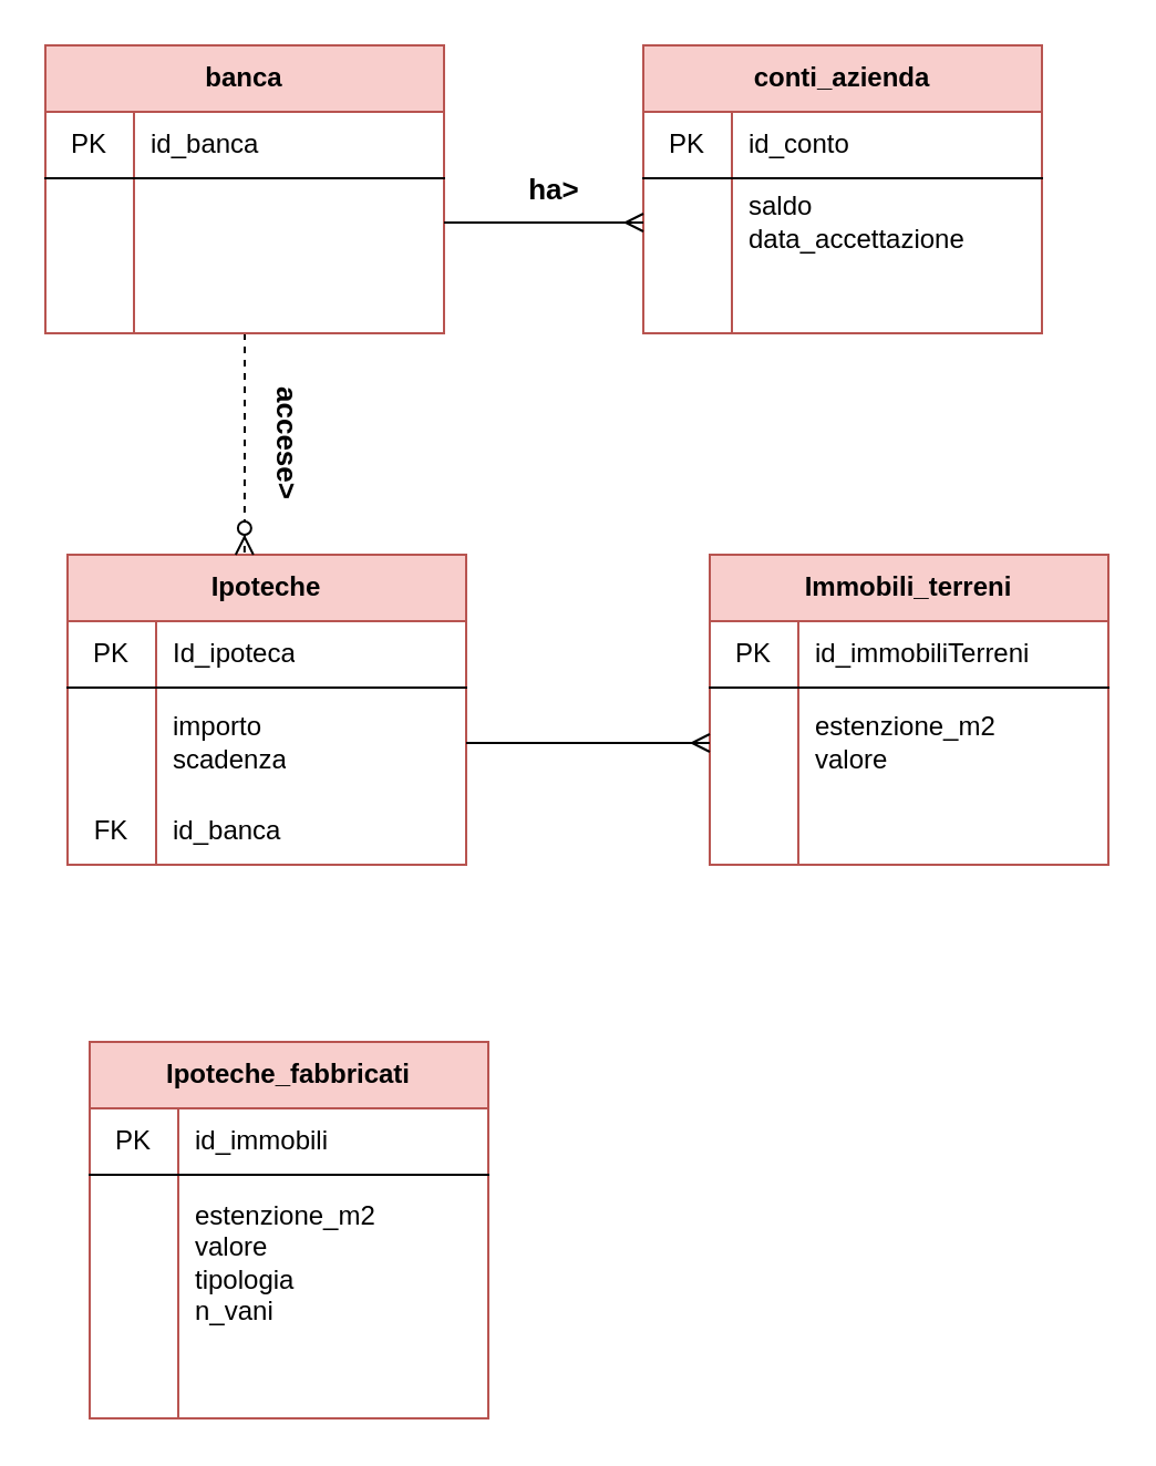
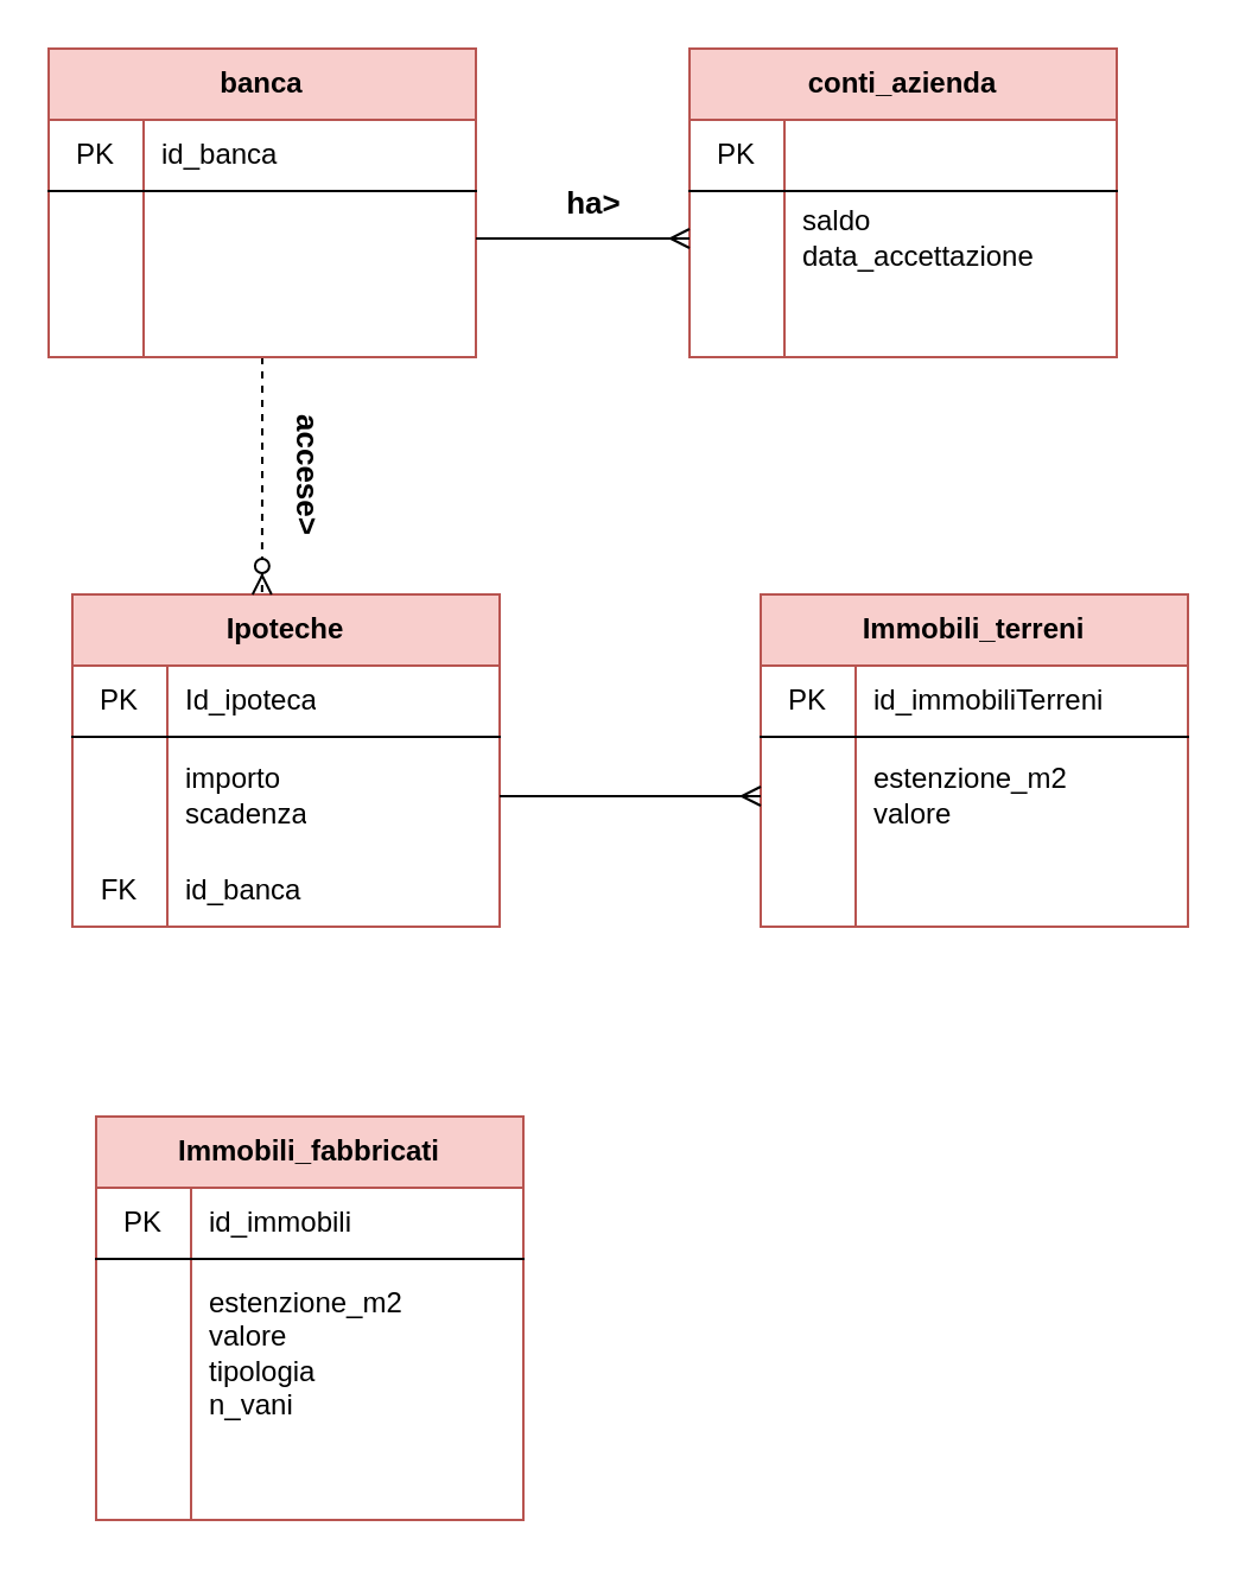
  <mxCell id="0" />
  <mxCell id="1" parent="0" />
  <mxCell id="2" value="conti_azienda" style="shape=table;html=1;whiteSpace=wrap;startSize=30;container=1;collapsible=0;childLayout=tableLayout;fixedRows=1;rowLines=0;fontStyle=1;align=center;fillColor=#f8cecc;strokeColor=#b85450;" parent="1" vertex="1"><mxGeometry x="290" y="20" width="180" height="130" as="geometry" /></mxCell>
  <mxCell id="3" value="" style="shape=partialRectangle;html=1;whiteSpace=wrap;collapsible=0;dropTarget=0;pointerEvents=0;fillColor=none;top=0;left=0;bottom=1;right=0;points=[[0,0.5],[1,0.5]];portConstraint=eastwest;" parent="2" vertex="1"><mxGeometry y="30" width="180" height="30" as="geometry" /></mxCell>
  <mxCell id="4" value="PK" style="shape=partialRectangle;html=1;whiteSpace=wrap;connectable=0;fillColor=none;top=0;left=0;bottom=0;right=0;overflow=hidden;" parent="3" vertex="1"><mxGeometry width="40" height="30" as="geometry" /></mxCell>
- <mxCell id="5" value="id_conto" style="shape=partialRectangle;html=1;whiteSpace=wrap;connectable=0;fillColor=none;top=0;left=0;bottom=0;right=0;align=left;spacingLeft=6;overflow=hidden;" parent="3" vertex="1"><mxGeometry x="40" width="140" height="30" as="geometry" /></mxCell>
  <mxCell id="6" value="" style="shape=partialRectangle;html=1;whiteSpace=wrap;collapsible=0;dropTarget=0;pointerEvents=0;fillColor=none;top=0;left=0;bottom=0;right=0;points=[[0,0.5],[1,0.5]];portConstraint=eastwest;" parent="2" vertex="1"><mxGeometry y="60" width="180" height="40" as="geometry" /></mxCell>
  <mxCell id="7" value="" style="shape=partialRectangle;html=1;whiteSpace=wrap;connectable=0;fillColor=none;top=0;left=0;bottom=0;right=0;overflow=hidden;" parent="6" vertex="1"><mxGeometry width="40" height="40" as="geometry" /></mxCell>
  <mxCell id="8" value="saldo&lt;br&gt;data_accettazione" style="shape=partialRectangle;html=1;whiteSpace=wrap;connectable=0;fillColor=none;top=0;left=0;bottom=0;right=0;align=left;spacingLeft=6;overflow=hidden;" parent="6" vertex="1"><mxGeometry x="40" width="140" height="40" as="geometry" /></mxCell>
  <mxCell id="9" value="" style="shape=partialRectangle;html=1;whiteSpace=wrap;collapsible=0;dropTarget=0;pointerEvents=0;fillColor=none;top=0;left=0;bottom=0;right=0;points=[[0,0.5],[1,0.5]];portConstraint=eastwest;" parent="2" vertex="1"><mxGeometry y="100" width="180" height="30" as="geometry" /></mxCell>
  <mxCell id="10" value="" style="shape=partialRectangle;html=1;whiteSpace=wrap;connectable=0;fillColor=none;top=0;left=0;bottom=0;right=0;overflow=hidden;" parent="9" vertex="1"><mxGeometry width="40" height="30" as="geometry" /></mxCell>
  <mxCell id="11" value="" style="shape=partialRectangle;html=1;whiteSpace=wrap;connectable=0;fillColor=none;top=0;left=0;bottom=0;right=0;align=left;spacingLeft=6;overflow=hidden;" parent="9" vertex="1"><mxGeometry x="40" width="140" height="30" as="geometry" /></mxCell>
  <mxCell id="12" value="Immobili_terreni" style="shape=table;html=1;whiteSpace=wrap;startSize=30;container=1;collapsible=0;childLayout=tableLayout;fixedRows=1;rowLines=0;fontStyle=1;align=center;fillColor=#f8cecc;strokeColor=#b85450;" parent="1" vertex="1"><mxGeometry x="320" y="250" width="180" height="140" as="geometry" /></mxCell>
  <mxCell id="13" value="" style="shape=partialRectangle;html=1;whiteSpace=wrap;collapsible=0;dropTarget=0;pointerEvents=0;fillColor=none;top=0;left=0;bottom=1;right=0;points=[[0,0.5],[1,0.5]];portConstraint=eastwest;" parent="12" vertex="1"><mxGeometry y="30" width="180" height="30" as="geometry" /></mxCell>
  <mxCell id="14" value="PK" style="shape=partialRectangle;html=1;whiteSpace=wrap;connectable=0;fillColor=none;top=0;left=0;bottom=0;right=0;overflow=hidden;" parent="13" vertex="1"><mxGeometry width="40" height="30" as="geometry" /></mxCell>
  <mxCell id="15" value="id_immobiliTerreni" style="shape=partialRectangle;html=1;whiteSpace=wrap;connectable=0;fillColor=none;top=0;left=0;bottom=0;right=0;align=left;spacingLeft=6;overflow=hidden;" parent="13" vertex="1"><mxGeometry x="40" width="140" height="30" as="geometry" /></mxCell>
  <mxCell id="16" value="" style="shape=partialRectangle;html=1;whiteSpace=wrap;collapsible=0;dropTarget=0;pointerEvents=0;fillColor=none;top=0;left=0;bottom=0;right=0;points=[[0,0.5],[1,0.5]];portConstraint=eastwest;" parent="12" vertex="1"><mxGeometry y="60" width="180" height="50" as="geometry" /></mxCell>
  <mxCell id="17" value="" style="shape=partialRectangle;html=1;whiteSpace=wrap;connectable=0;fillColor=none;top=0;left=0;bottom=0;right=0;overflow=hidden;" parent="16" vertex="1"><mxGeometry width="40" height="50" as="geometry" /></mxCell>
  <mxCell id="18" value="estenzione_m2&lt;br&gt;valore" style="shape=partialRectangle;html=1;whiteSpace=wrap;connectable=0;fillColor=none;top=0;left=0;bottom=0;right=0;align=left;spacingLeft=6;overflow=hidden;" parent="16" vertex="1"><mxGeometry x="40" width="140" height="50" as="geometry" /></mxCell>
  <mxCell id="19" value="" style="shape=partialRectangle;html=1;whiteSpace=wrap;collapsible=0;dropTarget=0;pointerEvents=0;fillColor=none;top=0;left=0;bottom=0;right=0;points=[[0,0.5],[1,0.5]];portConstraint=eastwest;" parent="12" vertex="1"><mxGeometry y="110" width="180" height="30" as="geometry" /></mxCell>
  <mxCell id="20" value="" style="shape=partialRectangle;html=1;whiteSpace=wrap;connectable=0;fillColor=none;top=0;left=0;bottom=0;right=0;overflow=hidden;" parent="19" vertex="1"><mxGeometry width="40" height="30" as="geometry" /></mxCell>
  <mxCell id="21" value="" style="shape=partialRectangle;html=1;whiteSpace=wrap;connectable=0;fillColor=none;top=0;left=0;bottom=0;right=0;align=left;spacingLeft=6;overflow=hidden;" parent="19" vertex="1"><mxGeometry x="40" width="140" height="30" as="geometry" /></mxCell>
- <mxCell id="22" value="Ipoteche_fabbricati" style="shape=table;html=1;whiteSpace=wrap;startSize=30;container=1;collapsible=0;childLayout=tableLayout;fixedRows=1;rowLines=0;fontStyle=1;align=center;fillColor=#f8cecc;strokeColor=#b85450;" parent="1" vertex="1"><mxGeometry x="40" y="470" width="180" height="170" as="geometry" /></mxCell>
+ <mxCell id="22" value="Immobili_fabbricati" style="shape=table;html=1;whiteSpace=wrap;startSize=30;container=1;collapsible=0;childLayout=tableLayout;fixedRows=1;rowLines=0;fontStyle=1;align=center;fillColor=#f8cecc;strokeColor=#b85450;" parent="1" vertex="1"><mxGeometry x="40" y="470" width="180" height="170" as="geometry" /></mxCell>
  <mxCell id="23" value="" style="shape=partialRectangle;html=1;whiteSpace=wrap;collapsible=0;dropTarget=0;pointerEvents=0;fillColor=none;top=0;left=0;bottom=1;right=0;points=[[0,0.5],[1,0.5]];portConstraint=eastwest;" parent="22" vertex="1"><mxGeometry y="30" width="180" height="30" as="geometry" /></mxCell>
  <mxCell id="24" value="PK" style="shape=partialRectangle;html=1;whiteSpace=wrap;connectable=0;fillColor=none;top=0;left=0;bottom=0;right=0;overflow=hidden;" parent="23" vertex="1"><mxGeometry width="40" height="30" as="geometry" /></mxCell>
  <mxCell id="25" value="id_immobili" style="shape=partialRectangle;html=1;whiteSpace=wrap;connectable=0;fillColor=none;top=0;left=0;bottom=0;right=0;align=left;spacingLeft=6;overflow=hidden;" parent="23" vertex="1"><mxGeometry x="40" width="140" height="30" as="geometry" /></mxCell>
  <mxCell id="26" value="" style="shape=partialRectangle;html=1;whiteSpace=wrap;collapsible=0;dropTarget=0;pointerEvents=0;fillColor=none;top=0;left=0;bottom=0;right=0;points=[[0,0.5],[1,0.5]];portConstraint=eastwest;" parent="22" vertex="1"><mxGeometry y="60" width="180" height="80" as="geometry" /></mxCell>
  <mxCell id="27" value="" style="shape=partialRectangle;html=1;whiteSpace=wrap;connectable=0;fillColor=none;top=0;left=0;bottom=0;right=0;overflow=hidden;" parent="26" vertex="1"><mxGeometry width="40" height="80" as="geometry" /></mxCell>
  <mxCell id="28" value="&lt;span&gt;estenzione_m2&lt;/span&gt;&lt;br&gt;&lt;span&gt;valore&lt;br&gt;tipologia&lt;br&gt;n_vani&lt;br&gt;&lt;/span&gt;" style="shape=partialRectangle;html=1;whiteSpace=wrap;connectable=0;fillColor=none;top=0;left=0;bottom=0;right=0;align=left;spacingLeft=6;overflow=hidden;" parent="26" vertex="1"><mxGeometry x="40" width="140" height="80" as="geometry" /></mxCell>
  <mxCell id="29" value="" style="shape=partialRectangle;html=1;whiteSpace=wrap;collapsible=0;dropTarget=0;pointerEvents=0;fillColor=none;top=0;left=0;bottom=0;right=0;points=[[0,0.5],[1,0.5]];portConstraint=eastwest;" parent="22" vertex="1"><mxGeometry y="140" width="180" height="30" as="geometry" /></mxCell>
  <mxCell id="30" value="" style="shape=partialRectangle;html=1;whiteSpace=wrap;connectable=0;fillColor=none;top=0;left=0;bottom=0;right=0;overflow=hidden;" parent="29" vertex="1"><mxGeometry width="40" height="30" as="geometry" /></mxCell>
  <mxCell id="31" value="" style="shape=partialRectangle;html=1;whiteSpace=wrap;connectable=0;fillColor=none;top=0;left=0;bottom=0;right=0;align=left;spacingLeft=6;overflow=hidden;" parent="29" vertex="1"><mxGeometry x="40" width="140" height="30" as="geometry" /></mxCell>
  <mxCell id="32" value="Ipoteche" style="shape=table;html=1;whiteSpace=wrap;startSize=30;container=1;collapsible=0;childLayout=tableLayout;fixedRows=1;rowLines=0;fontStyle=1;align=center;fillColor=#f8cecc;strokeColor=#b85450;" parent="1" vertex="1"><mxGeometry x="30" y="250" width="180" height="140" as="geometry" /></mxCell>
  <mxCell id="33" value="" style="shape=partialRectangle;html=1;whiteSpace=wrap;collapsible=0;dropTarget=0;pointerEvents=0;fillColor=none;top=0;left=0;bottom=1;right=0;points=[[0,0.5],[1,0.5]];portConstraint=eastwest;" parent="32" vertex="1"><mxGeometry y="30" width="180" height="30" as="geometry" /></mxCell>
  <mxCell id="34" value="PK" style="shape=partialRectangle;html=1;whiteSpace=wrap;connectable=0;fillColor=none;top=0;left=0;bottom=0;right=0;overflow=hidden;" parent="33" vertex="1"><mxGeometry width="40" height="30" as="geometry" /></mxCell>
  <mxCell id="35" value="Id_ipoteca" style="shape=partialRectangle;html=1;whiteSpace=wrap;connectable=0;fillColor=none;top=0;left=0;bottom=0;right=0;align=left;spacingLeft=6;overflow=hidden;" parent="33" vertex="1"><mxGeometry x="40" width="140" height="30" as="geometry" /></mxCell>
  <mxCell id="36" value="" style="shape=partialRectangle;html=1;whiteSpace=wrap;collapsible=0;dropTarget=0;pointerEvents=0;fillColor=none;top=0;left=0;bottom=0;right=0;points=[[0,0.5],[1,0.5]];portConstraint=eastwest;" parent="32" vertex="1"><mxGeometry y="60" width="180" height="50" as="geometry" /></mxCell>
  <mxCell id="37" value="" style="shape=partialRectangle;html=1;whiteSpace=wrap;connectable=0;fillColor=none;top=0;left=0;bottom=0;right=0;overflow=hidden;" parent="36" vertex="1"><mxGeometry width="40" height="50" as="geometry" /></mxCell>
  <mxCell id="38" value="importo&lt;br&gt;scadenza" style="shape=partialRectangle;html=1;whiteSpace=wrap;connectable=0;fillColor=none;top=0;left=0;bottom=0;right=0;align=left;spacingLeft=6;overflow=hidden;" parent="36" vertex="1"><mxGeometry x="40" width="140" height="50" as="geometry" /></mxCell>
  <mxCell id="39" value="" style="shape=partialRectangle;html=1;whiteSpace=wrap;collapsible=0;dropTarget=0;pointerEvents=0;fillColor=none;top=0;left=0;bottom=0;right=0;points=[[0,0.5],[1,0.5]];portConstraint=eastwest;" parent="32" vertex="1"><mxGeometry y="110" width="180" height="30" as="geometry" /></mxCell>
  <mxCell id="40" value="FK" style="shape=partialRectangle;html=1;whiteSpace=wrap;connectable=0;fillColor=none;top=0;left=0;bottom=0;right=0;overflow=hidden;" parent="39" vertex="1"><mxGeometry width="40" height="30" as="geometry" /></mxCell>
  <mxCell id="41" value="id_banca" style="shape=partialRectangle;html=1;whiteSpace=wrap;connectable=0;fillColor=none;top=0;left=0;bottom=0;right=0;align=left;spacingLeft=6;overflow=hidden;" parent="39" vertex="1"><mxGeometry x="40" width="140" height="30" as="geometry" /></mxCell>
  <mxCell id="42" style="edgeStyle=orthogonalEdgeStyle;rounded=0;orthogonalLoop=1;jettySize=auto;html=1;entryX=0.444;entryY=0;entryDx=0;entryDy=0;entryPerimeter=0;endArrow=ERzeroToMany;endFill=1;dashed=1;" edge="1" parent="1" source="43" target="32"><mxGeometry relative="1" as="geometry" /></mxCell>
  <mxCell id="43" value="banca" style="shape=table;html=1;whiteSpace=wrap;startSize=30;container=1;collapsible=0;childLayout=tableLayout;fixedRows=1;rowLines=0;fontStyle=1;align=center;fillColor=#f8cecc;strokeColor=#b85450;" vertex="1" parent="1"><mxGeometry x="20" y="20" width="180" height="130" as="geometry" /></mxCell>
  <mxCell id="44" value="" style="shape=partialRectangle;html=1;whiteSpace=wrap;collapsible=0;dropTarget=0;pointerEvents=0;fillColor=none;top=0;left=0;bottom=1;right=0;points=[[0,0.5],[1,0.5]];portConstraint=eastwest;" vertex="1" parent="43"><mxGeometry y="30" width="180" height="30" as="geometry" /></mxCell>
  <mxCell id="45" value="PK" style="shape=partialRectangle;html=1;whiteSpace=wrap;connectable=0;fillColor=none;top=0;left=0;bottom=0;right=0;overflow=hidden;" vertex="1" parent="44"><mxGeometry width="40" height="30" as="geometry" /></mxCell>
  <mxCell id="46" value="id_banca" style="shape=partialRectangle;html=1;whiteSpace=wrap;connectable=0;fillColor=none;top=0;left=0;bottom=0;right=0;align=left;spacingLeft=6;overflow=hidden;" vertex="1" parent="44"><mxGeometry x="40" width="140" height="30" as="geometry" /></mxCell>
  <mxCell id="47" value="" style="shape=partialRectangle;html=1;whiteSpace=wrap;collapsible=0;dropTarget=0;pointerEvents=0;fillColor=none;top=0;left=0;bottom=0;right=0;points=[[0,0.5],[1,0.5]];portConstraint=eastwest;" vertex="1" parent="43"><mxGeometry y="60" width="180" height="40" as="geometry" /></mxCell>
  <mxCell id="48" value="" style="shape=partialRectangle;html=1;whiteSpace=wrap;connectable=0;fillColor=none;top=0;left=0;bottom=0;right=0;overflow=hidden;" vertex="1" parent="47"><mxGeometry width="40" height="40" as="geometry" /></mxCell>
  <mxCell id="49" value="" style="shape=partialRectangle;html=1;whiteSpace=wrap;connectable=0;fillColor=none;top=0;left=0;bottom=0;right=0;align=left;spacingLeft=6;overflow=hidden;" vertex="1" parent="47"><mxGeometry x="40" width="140" height="40" as="geometry" /></mxCell>
  <mxCell id="50" value="" style="shape=partialRectangle;html=1;whiteSpace=wrap;collapsible=0;dropTarget=0;pointerEvents=0;fillColor=none;top=0;left=0;bottom=0;right=0;points=[[0,0.5],[1,0.5]];portConstraint=eastwest;" vertex="1" parent="43"><mxGeometry y="100" width="180" height="30" as="geometry" /></mxCell>
  <mxCell id="51" value="" style="shape=partialRectangle;html=1;whiteSpace=wrap;connectable=0;fillColor=none;top=0;left=0;bottom=0;right=0;overflow=hidden;" vertex="1" parent="50"><mxGeometry width="40" height="30" as="geometry" /></mxCell>
  <mxCell id="52" value="" style="shape=partialRectangle;html=1;whiteSpace=wrap;connectable=0;fillColor=none;top=0;left=0;bottom=0;right=0;align=left;spacingLeft=6;overflow=hidden;" vertex="1" parent="50"><mxGeometry x="40" width="140" height="30" as="geometry" /></mxCell>
  <mxCell id="53" style="edgeStyle=orthogonalEdgeStyle;rounded=0;orthogonalLoop=1;jettySize=auto;html=1;entryX=0;entryY=0.5;entryDx=0;entryDy=0;endArrow=ERmany;endFill=0;" edge="1" parent="1" source="47" target="6"><mxGeometry relative="1" as="geometry" /></mxCell>
  <mxCell id="54" value="&lt;font style=&quot;font-size: 13px&quot;&gt;&lt;b&gt;ha&amp;gt;&lt;/b&gt;&lt;/font&gt;" style="text;html=1;strokeColor=none;fillColor=none;align=center;verticalAlign=middle;whiteSpace=wrap;rounded=0;" vertex="1" parent="1"><mxGeometry x="230" y="75" width="40" height="20" as="geometry" /></mxCell>
  <mxCell id="55" value="&lt;font style=&quot;font-size: 13px&quot;&gt;&lt;b&gt;accese&amp;gt;&lt;/b&gt;&lt;/font&gt;" style="text;html=1;strokeColor=none;fillColor=none;align=center;verticalAlign=middle;whiteSpace=wrap;rounded=0;rotation=90;" vertex="1" parent="1"><mxGeometry x="100" y="190" width="60" height="20" as="geometry" /></mxCell>
  <mxCell id="56" style="edgeStyle=orthogonalEdgeStyle;rounded=0;orthogonalLoop=1;jettySize=auto;html=1;entryX=0;entryY=0.5;entryDx=0;entryDy=0;endArrow=ERmany;endFill=0;" edge="1" parent="1" source="36" target="16"><mxGeometry relative="1" as="geometry" /></mxCell>
